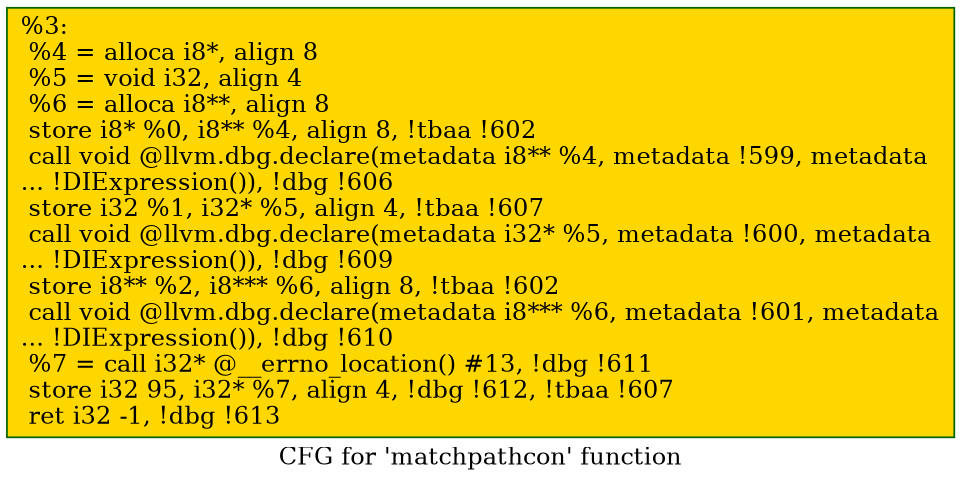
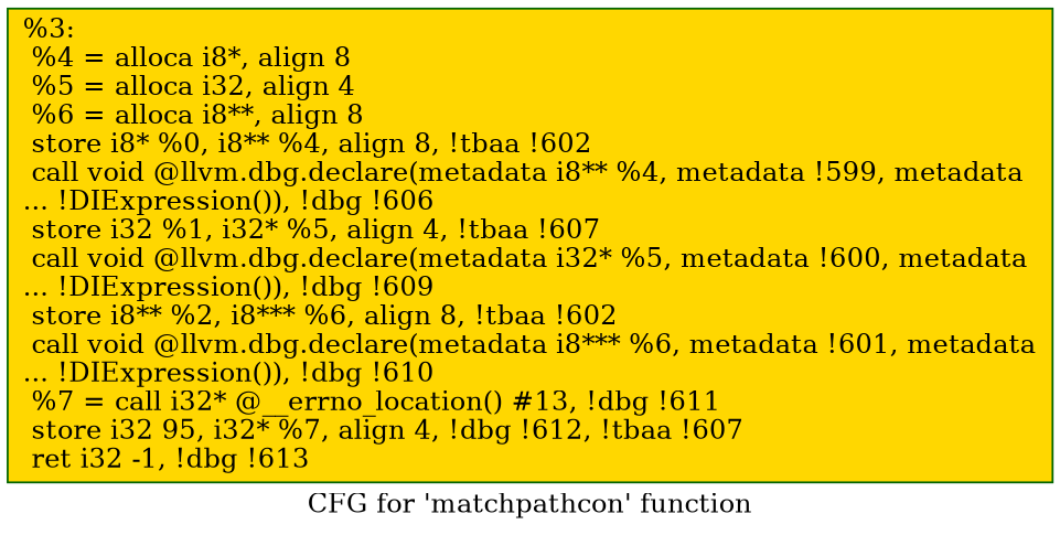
  digraph {
    label="CFG for 'matchpathcon' function"
-   n1 [label="{%3:\l  %4 = alloca i8*, align 8\l  %5 = void i32, align 4\l  %6 = alloca i8**, align 8\l  store i8* %0, i8** %4, align 8, !tbaa !602\l  call void @llvm.dbg.declare(metadata i8** %4, metadata !599, metadata\l... !DIExpression()), !dbg !606\l  store i32 %1, i32* %5, align 4, !tbaa !607\l  call void @llvm.dbg.declare(metadata i32* %5, metadata !600, metadata\l... !DIExpression()), !dbg !609\l  store i8** %2, i8*** %6, align 8, !tbaa !602\l  call void @llvm.dbg.declare(metadata i8*** %6, metadata !601, metadata\l... !DIExpression()), !dbg !610\l  %7 = call i32* @__errno_location() #13, !dbg !611\l  store i32 95, i32* %7, align 4, !dbg !612, !tbaa !607\l  ret i32 -1, !dbg !613\l}" shape=record style=filled fillcolor=gold color=darkgreen]
+   n1 [label="{%3:\l  %4 = alloca i8*, align 8\l  %5 = alloca i32, align 4\l  %6 = alloca i8**, align 8\l  store i8* %0, i8** %4, align 8, !tbaa !602\l  call void @llvm.dbg.declare(metadata i8** %4, metadata !599, metadata\l... !DIExpression()), !dbg !606\l  store i32 %1, i32* %5, align 4, !tbaa !607\l  call void @llvm.dbg.declare(metadata i32* %5, metadata !600, metadata\l... !DIExpression()), !dbg !609\l  store i8** %2, i8*** %6, align 8, !tbaa !602\l  call void @llvm.dbg.declare(metadata i8*** %6, metadata !601, metadata\l... !DIExpression()), !dbg !610\l  %7 = call i32* @__errno_location() #13, !dbg !611\l  store i32 95, i32* %7, align 4, !dbg !612, !tbaa !607\l  ret i32 -1, !dbg !613\l}" shape=record style=filled fillcolor=gold color=darkgreen]
  }
